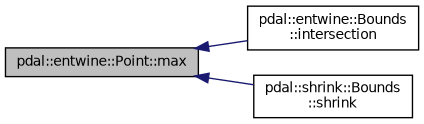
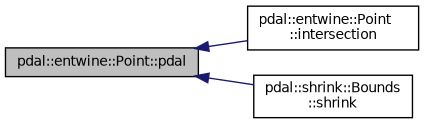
  digraph {
    rankdir=LR
    node [color=black fillcolor=white fontname=Helvetica fontsize=10 shape=record style=filled]
    edge [color=midnightblue dir=back fontname=Helvetica fontsize=10 labelfontname=Helvetica labelfontsize=10 style=solid]
-   n1 [fillcolor=grey75 fontcolor=black height=0.2 label="pdal::entwine::Point::max" width=0.4]
-   n2 [height=0.2 label="pdal::entwine::Bounds\l::intersection" width=0.4]
+   n1 [fillcolor=grey75 fontcolor=black height=0.2 label="pdal::entwine::Point::pdal" width=0.4]
+   n2 [height=0.2 label="pdal::entwine::Point\l::intersection" width=0.4]
    n3 [height=0.2 label="pdal::shrink::Bounds\l::shrink" width=0.4]
    n1 -> n2
    n1 -> n3
  }
